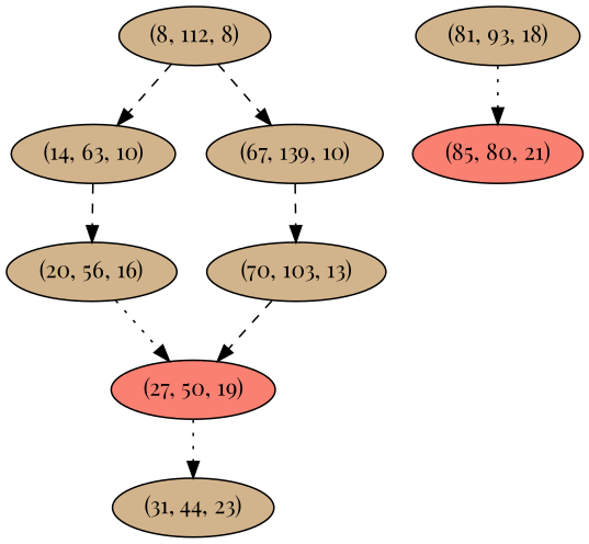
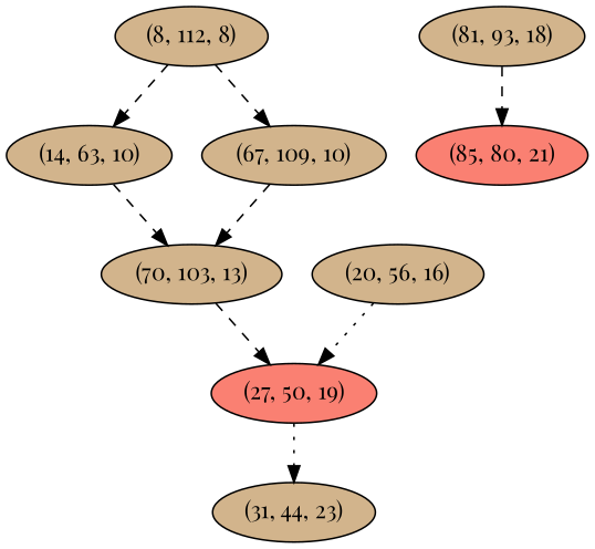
  digraph {
    fontname="Playfair Display"
    node [fillcolor=tan fontname="Playfair Display" style=filled]
    edge [fontname="Playfair Display" style=dashed]
    "(8, 112, 8)"
    "(14, 63, 10)"
-   "(67, 109, 10)" [label="(67, 139, 10)"]
+   "(67, 109, 10)"
    "(20, 56, 16)"
    "(70, 103, 13)"
    "(27, 50, 19)" [fillcolor=salmon]
    "(31, 44, 23)"
    n8 [fillcolor=salmon label="(85, 80, 21)"]
    "(81, 93, 18)"
    "(8, 112, 8)" -> "(14, 63, 10)"
    "(8, 112, 8)" -> "(67, 109, 10)"
-   "(14, 63, 10)" -> "(20, 56, 16)"
+   "(14, 63, 10)" -> "(70, 103, 13)"
    "(67, 109, 10)" -> "(70, 103, 13)"
    "(20, 56, 16)" -> "(27, 50, 19)" [style=dotted]
    "(70, 103, 13)" -> "(27, 50, 19)"
    "(27, 50, 19)" -> "(31, 44, 23)" [style=dotted]
-   "(81, 93, 18)" -> n8 [style=dotted]
+   "(81, 93, 18)" -> n8
  }
